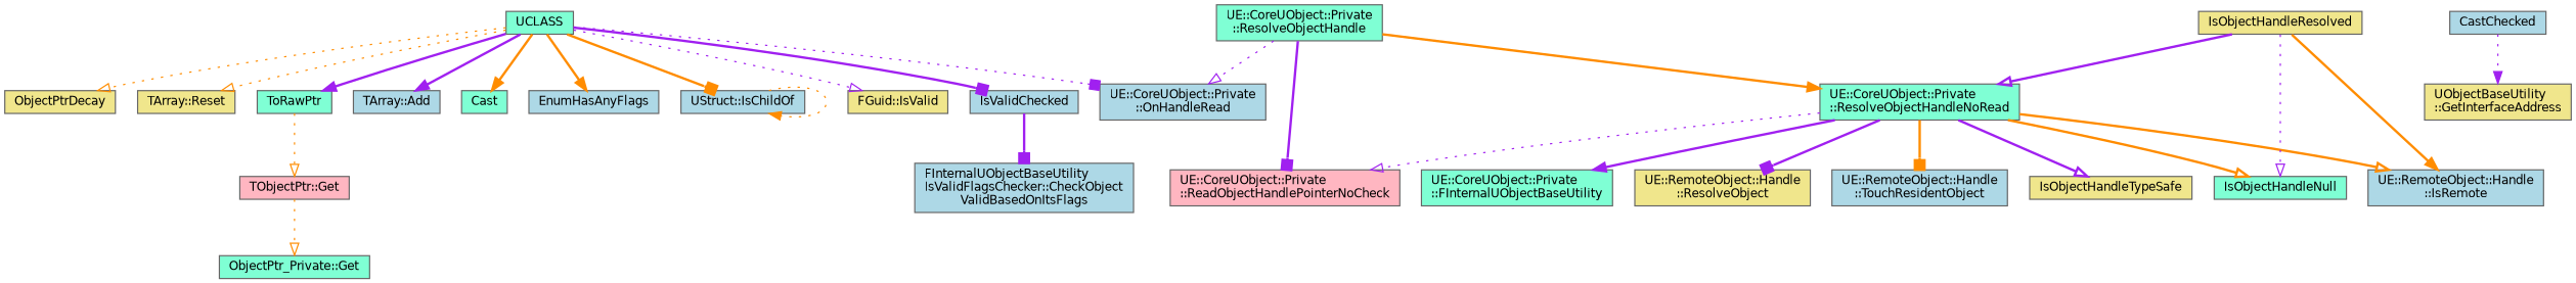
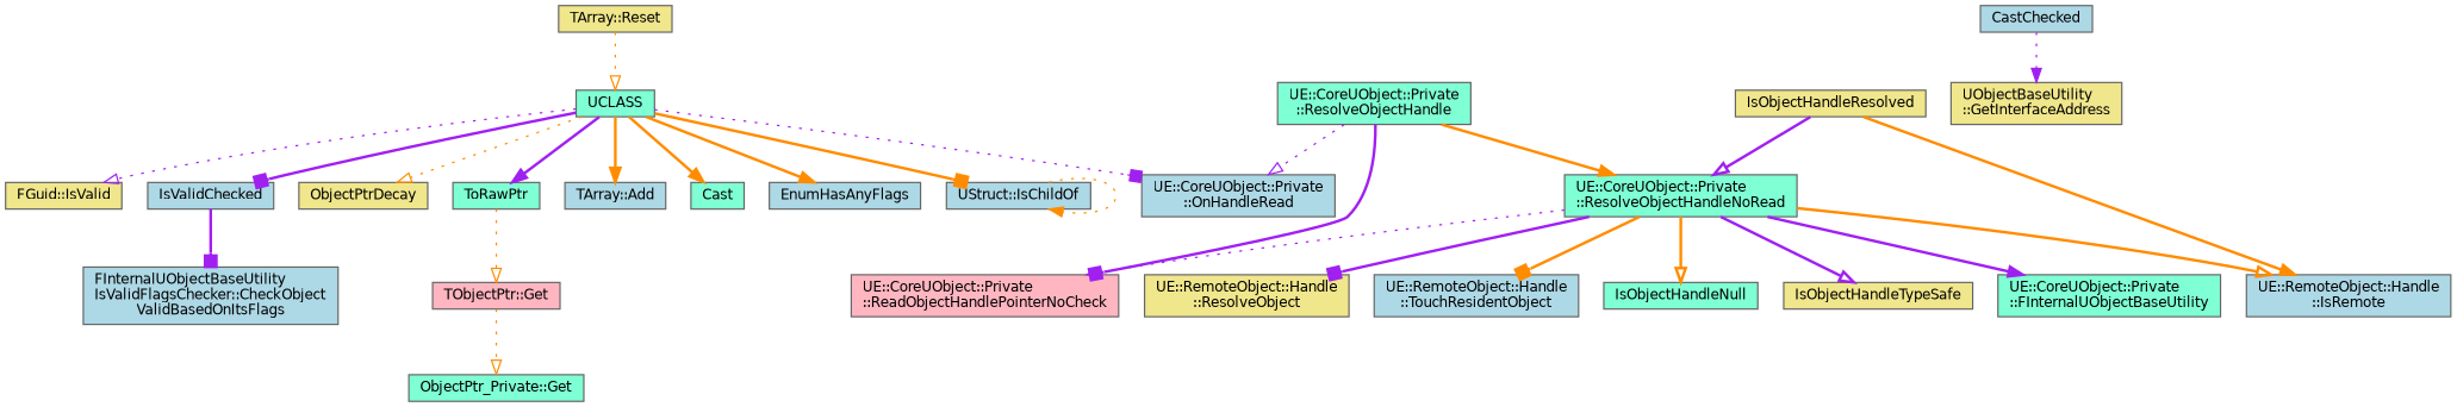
  digraph {
    rankdir=TB
    node [color=grey40 fillcolor=lightblue fontname=Helvetica fontsize=10 shape=box style=filled]
    edge [arrowhead=onormal color=purple fontname=Helvetica fontsize=10 labelfontname=Helvetica labelfontsize=10 style=bold]
    n1 [color=gray40 fillcolor=aquamarine fontcolor=black height=0.2 label=UCLASS width=0.4]
    n2 [height=0.2 label="TArray::Add" width=0.4]
    n3 [fillcolor=aquamarine height=0.2 label=Cast width=0.4]
    n4 [height=0.2 label=EnumHasAnyFlags width=0.4]
    n5 [height=0.2 label="UStruct::IsChildOf" width=0.4]
    n6 [fillcolor=khaki height=0.2 label="FGuid::IsValid" width=0.4]
    n7 [height=0.2 label=IsValidChecked width=0.4]
    n8 [fillcolor=khaki height=0.2 label=ObjectPtrDecay width=0.4]
    n9 [fillcolor=khaki height=0.2 label="TArray::Reset" width=0.4]
    n10 [fillcolor=aquamarine height=0.2 label=ToRawPtr width=0.4]
    n11 [height=0.2 label="UE::CoreUObject::Private\l::OnHandleRead" width=0.4]
    n12 [height=0.2 label=CastChecked width=0.4]
    n13 [fillcolor=khaki height=0.2 label="UObjectBaseUtility\l::GetInterfaceAddress" width=0.4]
    n14 [height=0.2 label="FInternalUObjectBaseUtility\lIsValidFlagsChecker::CheckObject\lValidBasedOnItsFlags" width=0.4]
    n15 [fillcolor=lightpink height=0.2 label="TObjectPtr::Get" width=0.4]
    n16 [fillcolor=aquamarine height=0.2 label="ObjectPtr_Private::Get" width=0.4]
    n17 [fillcolor=aquamarine height=0.2 label="UE::CoreUObject::Private\l::ResolveObjectHandle" width=0.4]
    n18 [fillcolor=lightpink height=0.2 label="UE::CoreUObject::Private\l::ReadObjectHandlePointerNoCheck" width=0.4]
    n19 [fillcolor=aquamarine height=0.2 label="UE::CoreUObject::Private\l::ResolveObjectHandleNoRead" width=0.4]
    n20 [fillcolor=aquamarine height=0.2 label=IsObjectHandleNull width=0.4]
    n21 [height=0.2 label="UE::RemoteObject::Handle\l::IsRemote" width=0.4]
    n22 [fillcolor=khaki height=0.2 label=IsObjectHandleTypeSafe width=0.4]
    n23 [fillcolor=aquamarine height=0.2 label="UE::CoreUObject::Private\l::FInternalUObjectBaseUtility" width=0.4]
    n24 [fillcolor=khaki height=0.2 label="UE::RemoteObject::Handle\l::ResolveObject" width=0.4]
    n25 [height=0.2 label="UE::RemoteObject::Handle\l::TouchResidentObject" width=0.4]
    n26 [fillcolor=khaki height=0.2 label=IsObjectHandleResolved width=0.4]
-   n1 -> n2 [arrowhead=normal]
+   n1 -> n2 [arrowhead=normal color=darkorange]
    n1 -> n3 [arrowhead=normal color=darkorange]
    n1 -> n4 [arrowhead=normal color=darkorange]
    n1 -> n5 [arrowhead=box color=darkorange]
    n1 -> n6 [style=dotted]
    n1 -> n7 [arrowhead=box]
    n1 -> n8 [color=darkorange style=dotted]
-   n1 -> n9 [color=darkorange style=dotted]
+   n9 -> n1 [color=darkorange style=dotted]
    n1 -> n10 [arrowhead=normal]
    n1 -> n11 [arrowhead=box style=dotted]
    n5 -> n5 [arrowhead=normal color=darkorange style=dotted]
    n7 -> n14 [arrowhead=box]
    n10 -> n15 [color=darkorange style=dotted]
    n12 -> n13 [arrowhead=normal style=dotted]
    n15 -> n16 [color=darkorange style=dotted]
    n17 -> n11 [style=dotted]
    n17 -> n18 [arrowhead=box]
    n17 -> n19 [arrowhead=normal color=darkorange]
    n19 -> n18 [style=dotted]
    n19 -> n20 [color=darkorange]
    n19 -> n21 [color=darkorange]
    n19 -> n22
    n19 -> n23 [arrowhead=normal]
    n19 -> n24 [arrowhead=box]
    n19 -> n25 [arrowhead=box color=darkorange]
    n26 -> n19
-   n26 -> n20 [style=dotted]
    n26 -> n21 [arrowhead=normal color=darkorange]
  }
